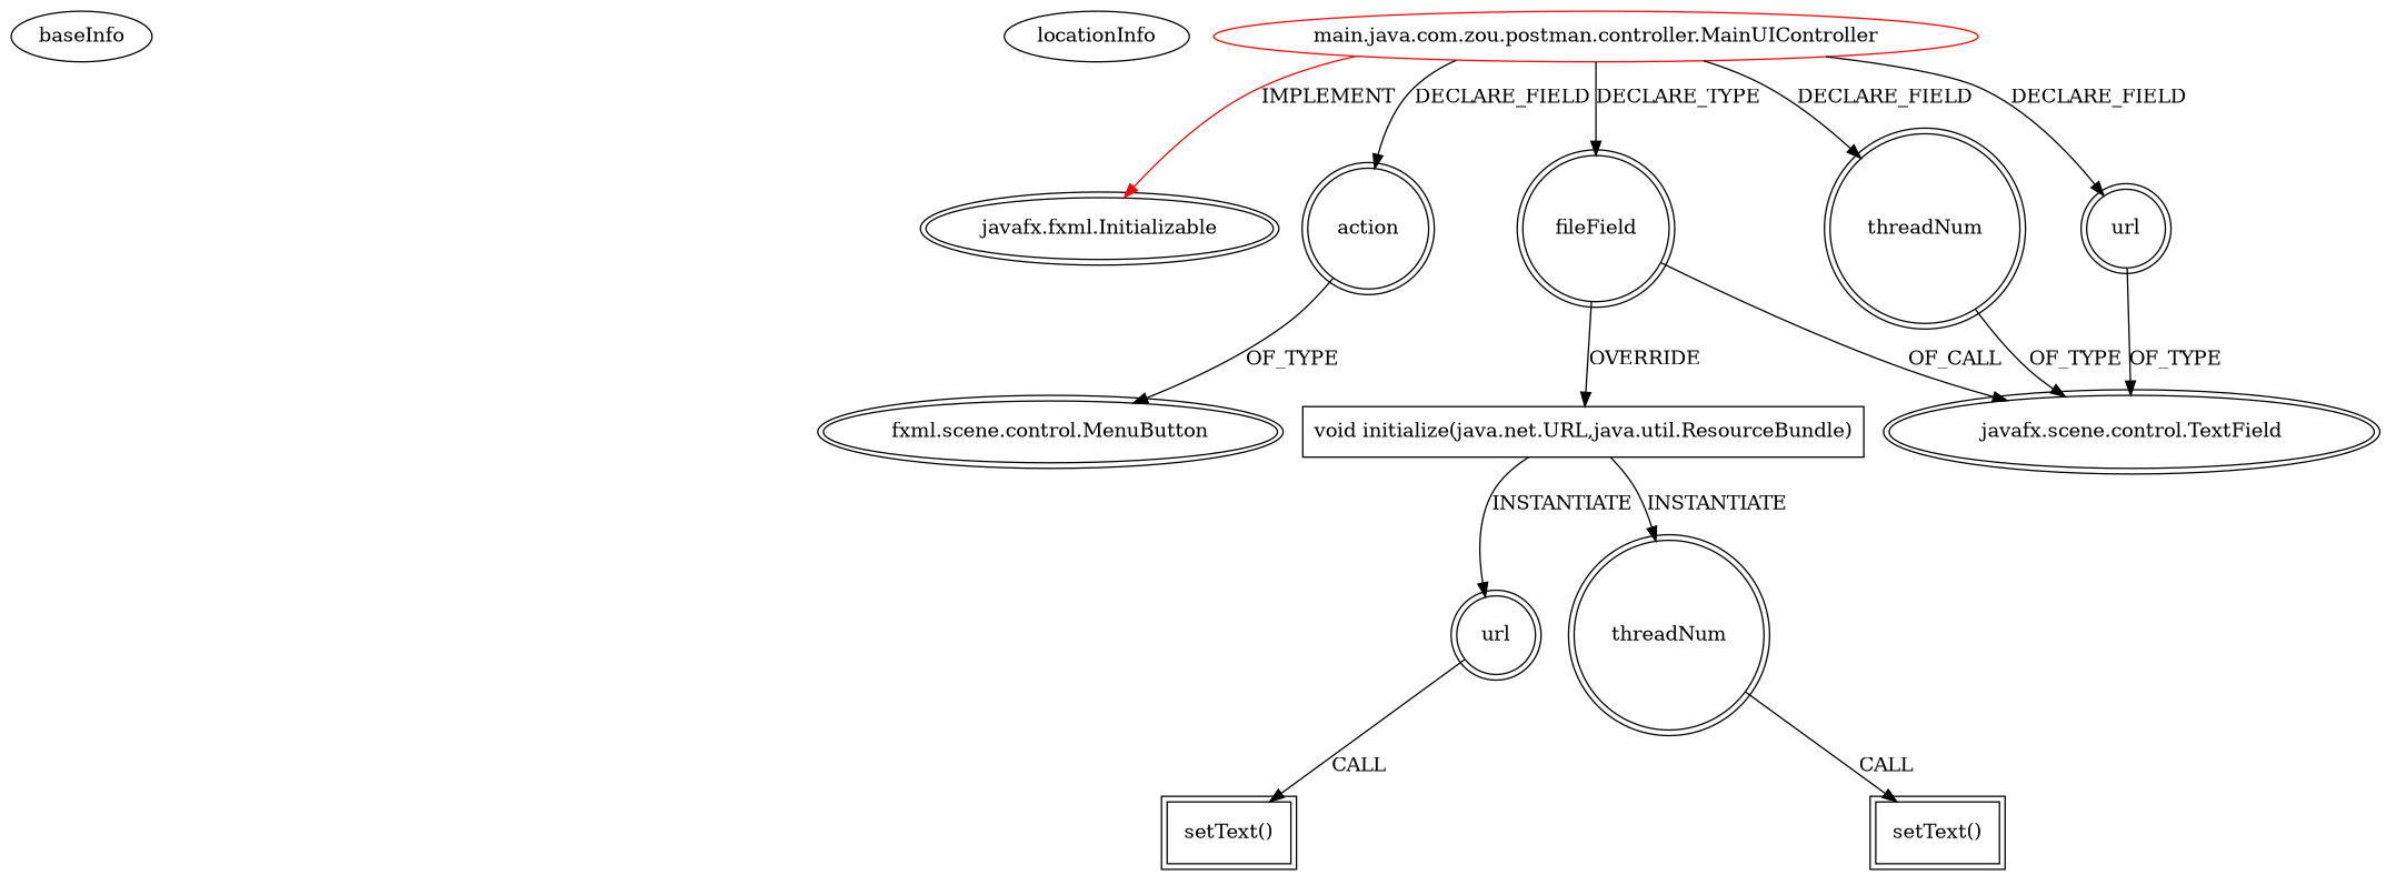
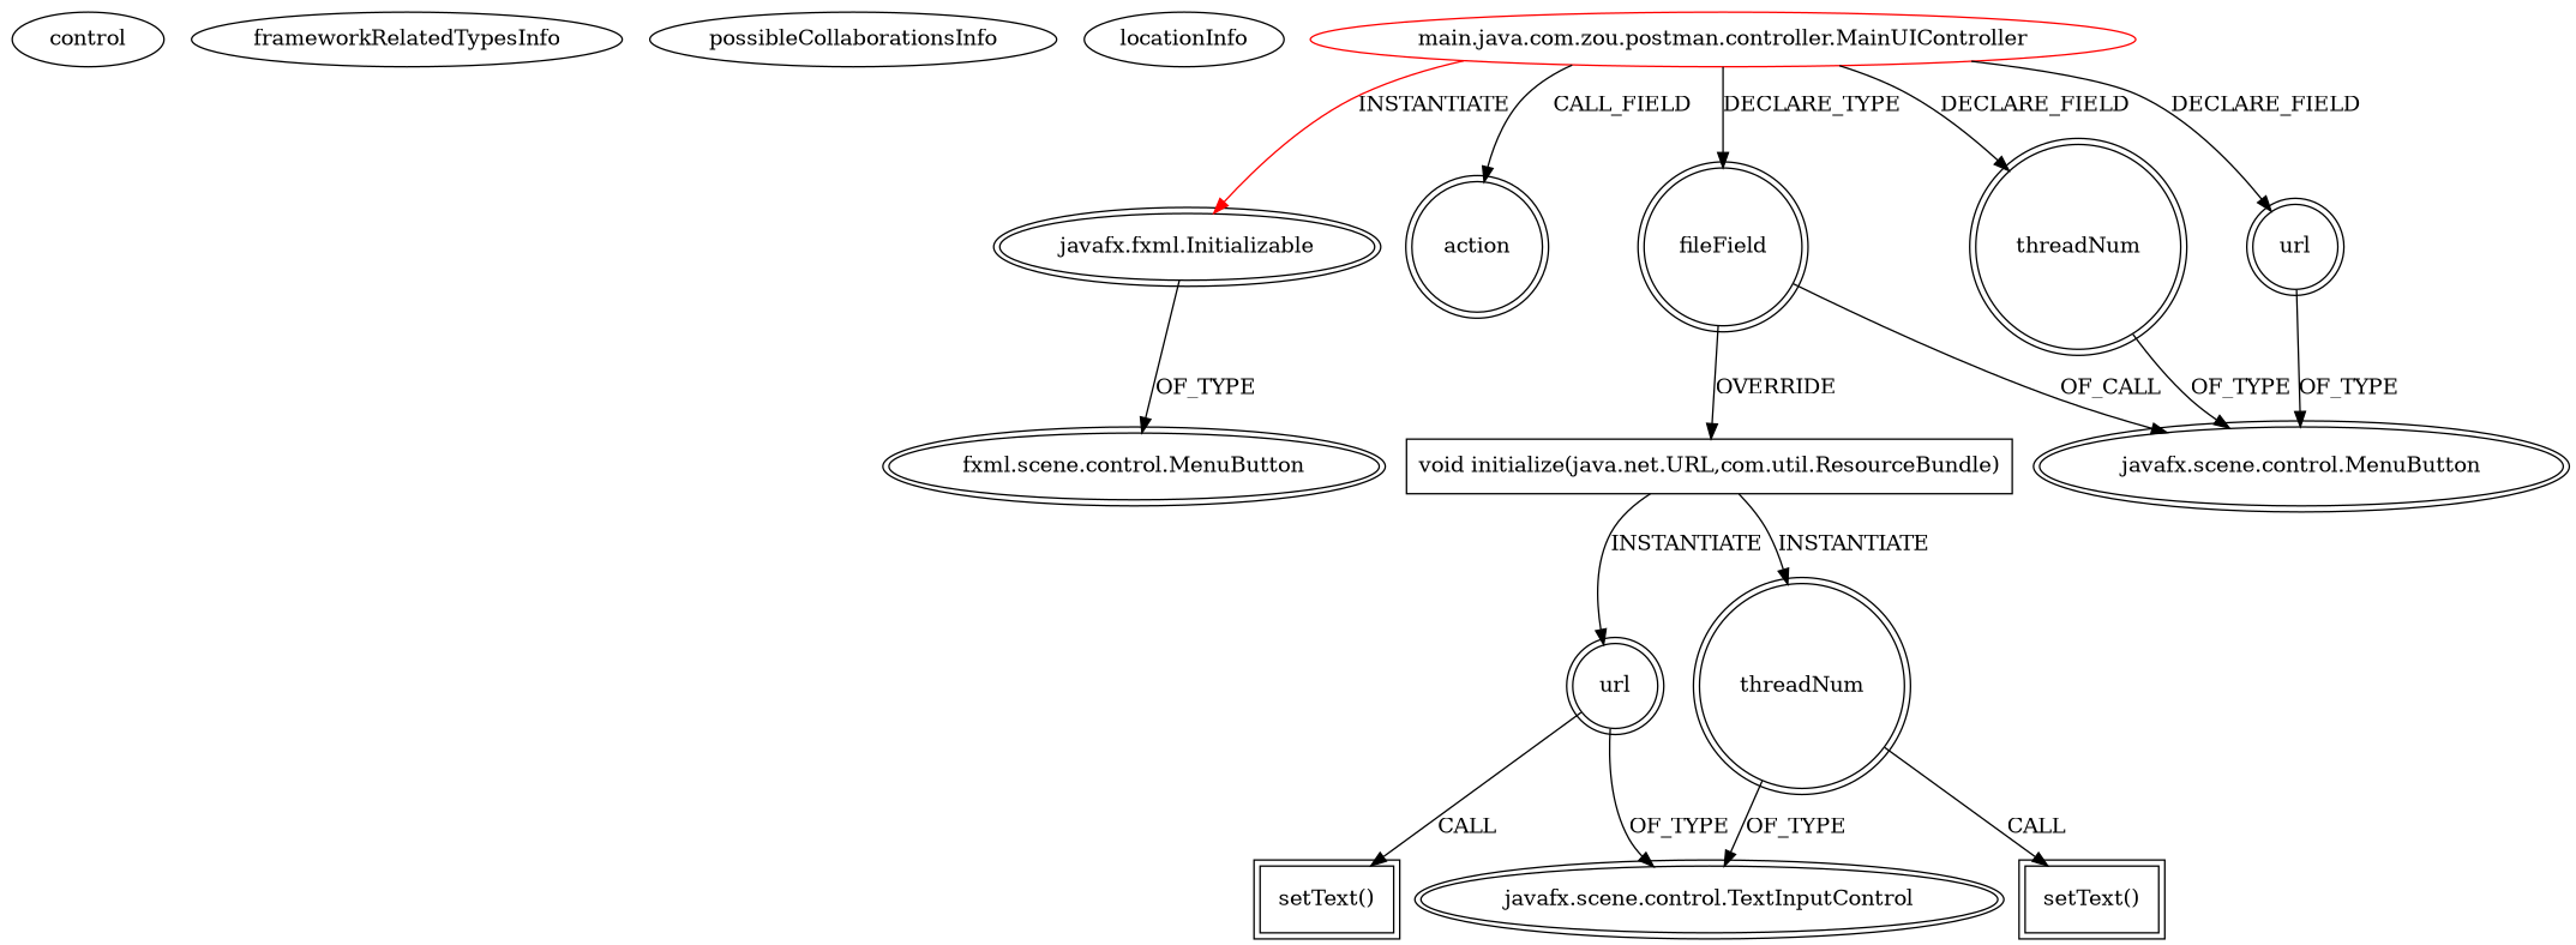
  digraph {
    node [isFrameworkType=true peripheries=2]
-   baseInfo [category=extension_graph graphId=1889 isAnonymous=false possibleRelation=false isFrameworkType="" peripheries=""]
+   baseInfo [category=extension_graph graphId=1889 isAnonymous=false possibleRelation=false label=control isFrameworkType="" peripheries=""]
+   frameworkRelatedTypesInfo [0="javafx.fxml.Initializable" isFrameworkType="" peripheries=""]
+   possibleCollaborationsInfo [isFrameworkType="" peripheries=""]
    locationInfo [contextSignature=MainUIController filePath="/astarring-javafx_postman/javafx_postman-master/src/main/java/com/zou/postman/controller/MainUIController.java" graphId=1889 projectName="astarring-javafx_postman" isFrameworkType="" peripheries=""]
    n5 [color=red isFrameworkType=false label="main.java.com.zou.postman.controller.MainUIController" vertexType=ROOT_CLIENT_CLASS_DECLARATION peripheries=""]
    n6 [label="javafx.fxml.Initializable" vertexType=FRAMEWORK_INTERFACE_TYPE]
    n7 [label=action shape=circle vertexType=FIELD_DECLARATION]
    n8 [label=fileField shape=circle vertexType=FIELD_DECLARATION]
    n9 [label=threadNum shape=circle vertexType=FIELD_DECLARATION]
    n10 [label=url shape=circle vertexType=FIELD_DECLARATION]
    n11 [label="fxml.scene.control.MenuButton" vertexType=FRAMEWORK_CLASS_TYPE]
-   n12 [isFrameworkType=false label="void initialize(java.net.URL,java.util.ResourceBundle)" shape=box vertexType=OVERRIDING_METHOD_DECLARATION peripheries=""]
-   n13 [label="javafx.scene.control.TextField" vertexType=FRAMEWORK_CLASS_TYPE]
+   n12 [isFrameworkType=false label="void initialize(java.net.URL,com.util.ResourceBundle)" shape=box vertexType=OVERRIDING_METHOD_DECLARATION peripheries=""]
+   n13 [label="javafx.scene.control.MenuButton" vertexType=FRAMEWORK_CLASS_TYPE]
    n14 [label=url shape=circle vertexType=VARIABLE_EXPRESION]
    n15 [label=threadNum shape=circle vertexType=VARIABLE_EXPRESION]
+   n16 [label="javafx.scene.control.TextInputControl" vertexType=FRAMEWORK_CLASS_TYPE]
    n17 [label="setText()" shape=box vertexType=INSIDE_CALL]
    n18 [label="setText()" shape=box vertexType=INSIDE_CALL]
-   n5 -> n6 [color=red label=IMPLEMENT]
-   n5 -> n7 [label=DECLARE_FIELD]
+   n5 -> n6 [color=red label=INSTANTIATE]
+   n5 -> n7 [label=CALL_FIELD]
    n5 -> n8 [label=DECLARE_TYPE]
    n5 -> n9 [label=DECLARE_FIELD]
    n5 -> n10 [label=DECLARE_FIELD]
-   n7 -> n11 [label=OF_TYPE]
+   n6 -> n11 [label=OF_TYPE]
    n8 -> n12 [label=OVERRIDE]
    n8 -> n13 [label=OF_CALL]
    n9 -> n13 [label=OF_TYPE]
    n10 -> n13 [label=OF_TYPE]
    n12 -> n14 [label=INSTANTIATE]
    n12 -> n15 [label=INSTANTIATE]
+   n14 -> n16 [label=OF_TYPE]
    n14 -> n17 [label=CALL]
+   n15 -> n16 [label=OF_TYPE]
    n15 -> n18 [label=CALL]
  }
